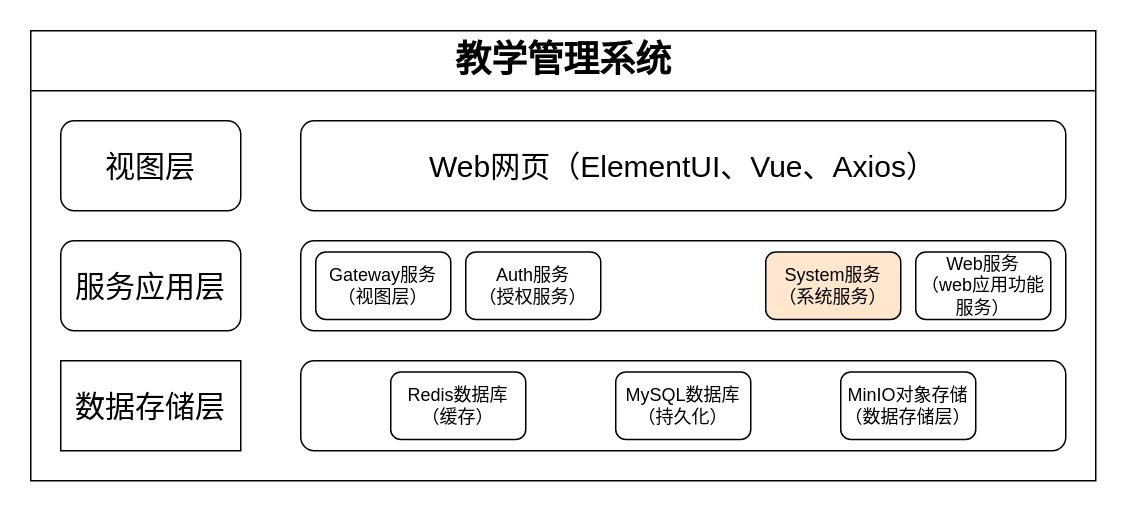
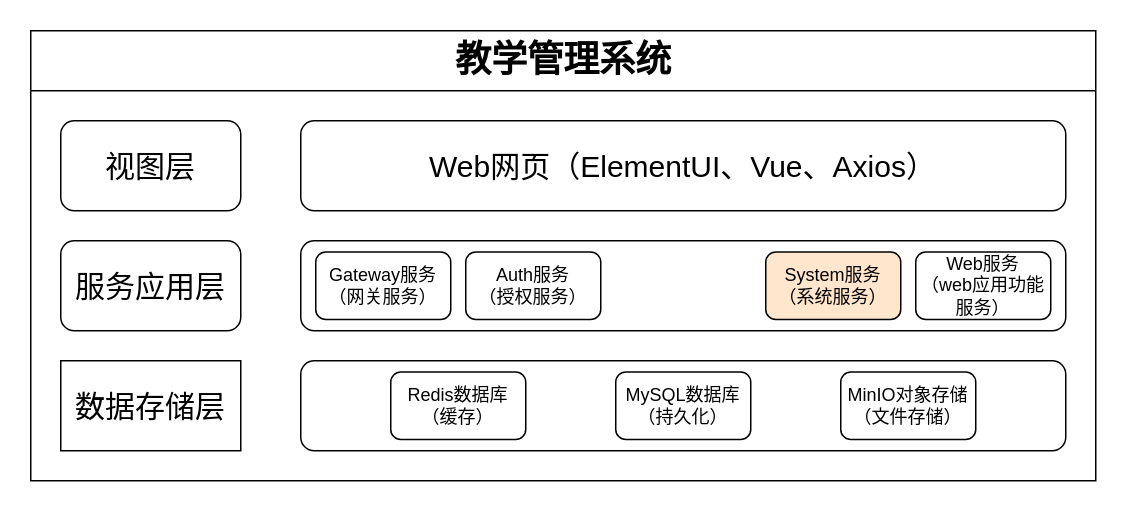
  <mxCell id="0" />
  <mxCell id="1" parent="0" />
  <mxCell id="2" value="&lt;font style=&quot;font-size: 24px;&quot;&gt;教学管理系统&lt;/font&gt;" style="swimlane;html=1;startSize=40;horizontal=1;containerType=tree;glass=0;labelBackgroundColor=none;container=0;" parent="1" vertex="1"><mxGeometry x="20" y="20" width="710" height="300" as="geometry"><mxRectangle x="40" y="80" width="180" height="40" as="alternateBounds" /></mxGeometry></mxCell>
  <mxCell id="3" value="&lt;span style=&quot;font-size: 20px;&quot;&gt;数据存储层&lt;/span&gt;" style="whiteSpace=wrap;html=1;labelBackgroundColor=none;container=0;rounded=0;" parent="2" vertex="1"><mxGeometry x="20" y="220" width="120" height="60" as="geometry" /></mxCell>
  <mxCell id="4" value="" style="rounded=1;whiteSpace=wrap;html=1;labelBackgroundColor=none;container=0;" parent="2" vertex="1"><mxGeometry x="180" y="220" width="510" height="60" as="geometry" /></mxCell>
  <mxCell id="5" value="Redis数据库&lt;div&gt;（缓存）&lt;/div&gt;" style="rounded=1;whiteSpace=wrap;html=1;labelBackgroundColor=none;container=0;" parent="2" vertex="1"><mxGeometry x="240" y="227.5" width="90" height="45" as="geometry" /></mxCell>
  <mxCell id="6" value="MySQL数据库&lt;div&gt;（持久化）&lt;/div&gt;" style="rounded=1;whiteSpace=wrap;html=1;labelBackgroundColor=none;container=0;" parent="2" vertex="1"><mxGeometry x="390" y="227.5" width="90" height="45" as="geometry" /></mxCell>
- <mxCell id="7" value="MinIO对象存储&lt;div&gt;（数据存储层）&lt;/div&gt;" style="rounded=1;whiteSpace=wrap;html=1;labelBackgroundColor=none;container=0;" parent="2" vertex="1"><mxGeometry x="540" y="227.5" width="90" height="45" as="geometry" /></mxCell>
+ <mxCell id="7" value="MinIO对象存储&lt;div&gt;（文件存储）&lt;/div&gt;" style="rounded=1;whiteSpace=wrap;html=1;labelBackgroundColor=none;container=0;" parent="2" vertex="1"><mxGeometry x="540" y="227.5" width="90" height="45" as="geometry" /></mxCell>
  <mxCell id="8" value="&lt;span style=&quot;font-size: 20px;&quot;&gt;服务应用层&lt;/span&gt;" style="rounded=1;whiteSpace=wrap;html=1;labelBackgroundColor=none;container=0;" parent="2" vertex="1"><mxGeometry x="20" y="140" width="120" height="60" as="geometry" /></mxCell>
  <mxCell id="9" value="" style="rounded=1;whiteSpace=wrap;html=1;labelBackgroundColor=none;container=0;" parent="2" vertex="1"><mxGeometry x="180" y="140" width="510" height="60" as="geometry" /></mxCell>
- <mxCell id="10" value="Gateway服务&lt;div&gt;（视图层&lt;span style=&quot;background-color: initial;&quot;&gt;）&lt;/span&gt;&lt;/div&gt;" style="rounded=1;whiteSpace=wrap;html=1;labelBackgroundColor=none;container=0;" parent="2" vertex="1"><mxGeometry x="190" y="147.5" width="90" height="45" as="geometry" /></mxCell>
+ <mxCell id="10" value="Gateway服务&lt;div&gt;（网关服务&lt;span style=&quot;background-color: initial;&quot;&gt;）&lt;/span&gt;&lt;/div&gt;" style="rounded=1;whiteSpace=wrap;html=1;labelBackgroundColor=none;container=0;" parent="2" vertex="1"><mxGeometry x="190" y="147.5" width="90" height="45" as="geometry" /></mxCell>
  <mxCell id="11" value="Auth服务&lt;div&gt;（授权服务）&lt;/div&gt;" style="rounded=1;whiteSpace=wrap;html=1;labelBackgroundColor=none;container=0;" parent="2" vertex="1"><mxGeometry x="290" y="147.5" width="90" height="45" as="geometry" /></mxCell>
  <mxCell id="12" value="System服务&lt;div&gt;（系统服务）&lt;/div&gt;" style="rounded=1;whiteSpace=wrap;html=1;labelBackgroundColor=none;container=0;fillColor=#ffe6cc;" parent="2" vertex="1"><mxGeometry x="490" y="147.5" width="90" height="45" as="geometry" /></mxCell>
  <mxCell id="13" value="Web服务&lt;div&gt;（web应用功能服务）&lt;/div&gt;" style="rounded=1;whiteSpace=wrap;html=1;labelBackgroundColor=none;container=0;" parent="2" vertex="1"><mxGeometry x="590" y="147.5" width="90" height="45" as="geometry" /></mxCell>
  <mxCell id="14" value="&lt;font style=&quot;font-size: 20px;&quot;&gt;视图层&lt;/font&gt;" style="rounded=1;whiteSpace=wrap;html=1;labelBackgroundColor=none;container=0;" parent="2" vertex="1"><mxGeometry x="20" y="60" width="120" height="60" as="geometry" /></mxCell>
  <mxCell id="15" value="&lt;font style=&quot;font-size: 20px;&quot;&gt;Web网页（ElementUI、Vue、Axios）&lt;/font&gt;" style="rounded=1;whiteSpace=wrap;html=1;labelBackgroundColor=none;container=0;" parent="2" vertex="1"><mxGeometry x="180" y="60" width="510" height="60" as="geometry" /></mxCell>
